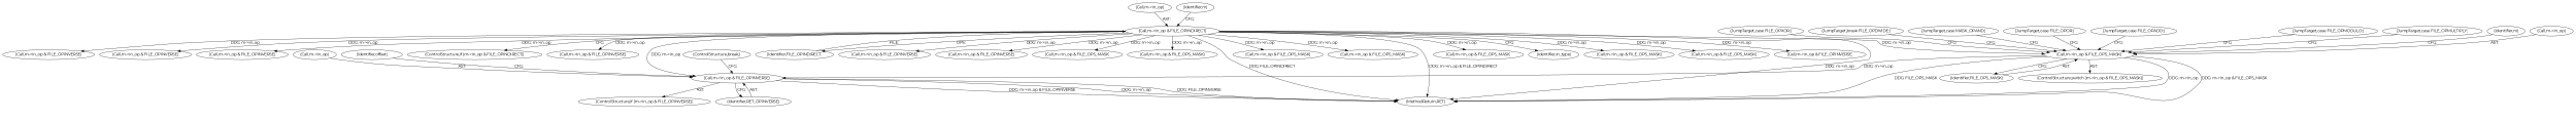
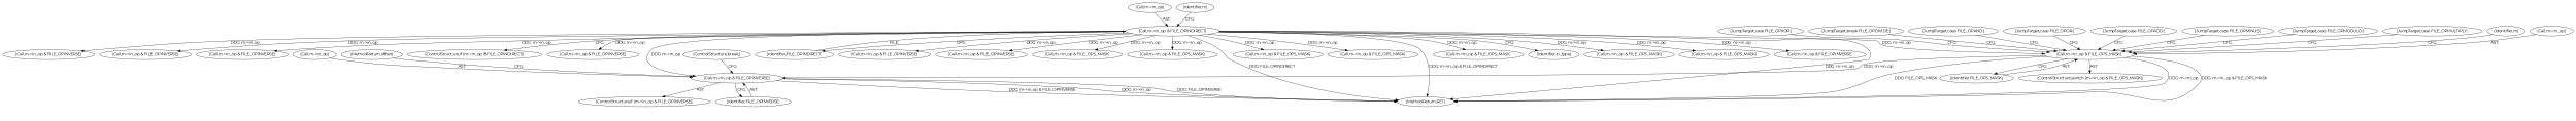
  digraph {
    fontname=Montserrat
    node [fontname=Montserrat]
    edge [fontname=Montserrat]
    n1 [label="(Call,m->in_op & FILE_OPS_MASK)"]
    n2 [label="(Call,m->in_op & FILE_OPINVERSE)"]
    n3 [label="(MethodReturn,RET)"]
    n4 [label="(Identifier,FILE_OPS_MASK)"]
    n5 [label="(ControlStructure,switch (m->in_op & FILE_OPS_MASK))"]
    n6 [label="(ControlStructure,if (m->in_op & FILE_OPINVERSE))"]
-   n7 [label="(Identifier,RET_OPINVERSE)"]
+   n7 [label="(Identifier,FILE_OPINVERSE)"]
    n8 [label="(Call,m->in_op & FILE_OPINDIRECT)"]
    n9 [label="(Call,m->in_op & FILE_OPS_MASK)"]
    n10 [label="(Call,m->in_op & FILE_OPS_MASK)"]
    n11 [label="(Call,m->in_op & FILE_OPINVERSE)"]
    n12 [label="(Call,m->in_op & FILE_OPINVERSE)"]
    n13 [label="(Call,m->in_op & FILE_OPINVERSE)"]
    n14 [label="(Call,m->in_op & FILE_OPINVERSE)"]
    n15 [label="(ControlStructure,if (m->in_op & FILE_OPINDIRECT))"]
    n16 [label="(Call,m->in_op & FILE_OPINVERSE)"]
    n17 [label="(Identifier,FILE_OPINDIRECT)"]
    n18 [label="(Call,m->in_op & FILE_OPINVERSE)"]
    n19 [label="(Call,m->in_op & FILE_OPINVERSE)"]
    n20 [label="(Call,m->in_op & FILE_OPS_MASK)"]
    n21 [label="(Call,m->in_op & FILE_OPS_MASK)"]
    n22 [label="(Call,m->in_op & FILE_OPS_MASK)"]
    n23 [label="(Call,m->in_op & FILE_OPS_MASK)"]
    n24 [label="(Call,m->in_op & FILE_OPS_MASK)"]
    n25 [label="(Identifier,in_type)"]
    n26 [label="(JumpTarget,case FILE_OPADD:)"]
+   n27 [label="(JumpTarget,case FILE_OPMINUS:)"]
    n28 [label="(Call,m->in_op)"]
    n29 [label="(JumpTarget,case FILE_OPMODULO:)"]
    n30 [label="(JumpTarget,case FILE_OPMULTIPLY:)"]
    n31 [label="(Identifier,m)"]
    n32 [label="(Call,m->in_op)"]
    n33 [label="(Identifier,m)"]
    n34 [label="(JumpTarget,case FILE_OPXOR:)"]
    n35 [label="(JumpTarget,break FILE_OPDIVIDE:)"]
-   n36 [label="(Identifier,offset)"]
+   n36 [label="(MethodReturn,offset)"]
    n37 [label="(ControlStructure,break;)"]
-   n38 [label="(JumpTarget,case MASK_OPAND:)"]
+   n38 [label="(JumpTarget,case FILE_OPAND:)"]
    n39 [label="(JumpTarget,case FILE_OPOR:)"]
    n40 [label="(Call,m->in_op)"]
    n1 -> n2 [label="DDG: m->in_op"]
    n1 -> n3 [label="DDG: FILE_OPS_MASK"]
    n1 -> n3 [label="DDG: m->in_op"]
    n1 -> n3 [label="DDG: m->in_op & FILE_OPS_MASK"]
    n1 -> n4 [label="CFG: "]
    n1 -> n5 [label="AST: "]
    n2 -> n3 [label="DDG: m->in_op & FILE_OPINVERSE"]
    n2 -> n3 [label="DDG: m->in_op"]
    n2 -> n3 [label="DDG: FILE_OPINVERSE"]
    n2 -> n6 [label="AST: "]
    n2 -> n7 [label="CFG: "]
    n4 -> n1 [label="AST: "]
    n7 -> n2 [label="AST: "]
    n8 -> n1 [label="DDG: m->in_op"]
    n8 -> n2 [label="DDG: m->in_op"]
    n8 -> n3 [label="DDG: FILE_OPINDIRECT"]
    n8 -> n3 [label="DDG: m->in_op & FILE_OPINDIRECT"]
    n8 -> n3 [label="DDG: m->in_op"]
    n8 -> n9 [label="DDG: m->in_op"]
    n8 -> n10 [label="DDG: m->in_op"]
    n8 -> n11 [label="DDG: m->in_op"]
    n8 -> n12 [label="DDG: m->in_op"]
    n8 -> n13 [label="DDG: m->in_op"]
    n8 -> n14 [label="DDG: m->in_op"]
    n8 -> n15 [label="CFG: "]
    n8 -> n16 [label="DDG: m->in_op"]
    n8 -> n17 [label="OPS: "]
    n8 -> n18 [label="DDG: m->in_op"]
    n8 -> n19 [label="DDG: m->in_op"]
    n8 -> n20 [label="DDG: m->in_op"]
    n8 -> n21 [label="DDG: m->in_op"]
    n8 -> n22 [label="DDG: m->in_op"]
    n8 -> n23 [label="DDG: m->in_op"]
    n8 -> n24 [label="DDG: m->in_op"]
    n8 -> n25 [label="CFG: "]
    n17 -> n8 [label="FILE: "]
    n26 -> n1 [label="CFG: "]
+   n27 -> n1 [label="CFG: "]
    n28 -> n8 [label="AST: "]
    n29 -> n1 [label="CFG: "]
    n30 -> n1 [label="CFG: "]
    n31 -> n1 [label="CFG: "]
    n32 -> n1 [label="AST: "]
    n33 -> n8 [label="CFG: "]
    n34 -> n1 [label="CFG: "]
    n35 -> n1 [label="CFG: "]
    n36 -> n2 [label="CFG: "]
    n37 -> n2 [label="CFG: "]
    n38 -> n1 [label="CFG: "]
    n39 -> n1 [label="CFG: "]
    n40 -> n2 [label="AST: "]
  }
